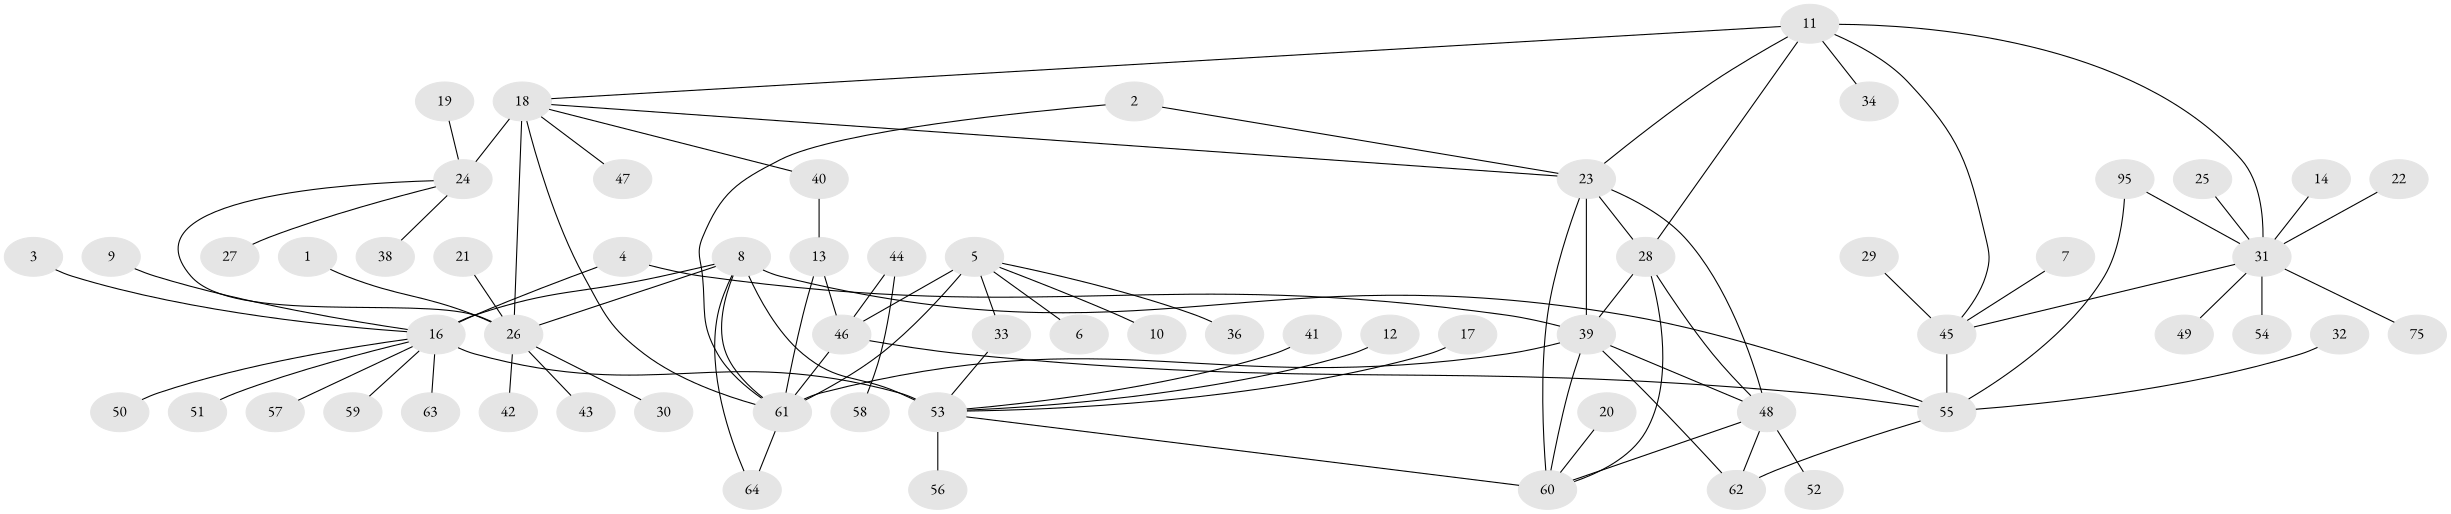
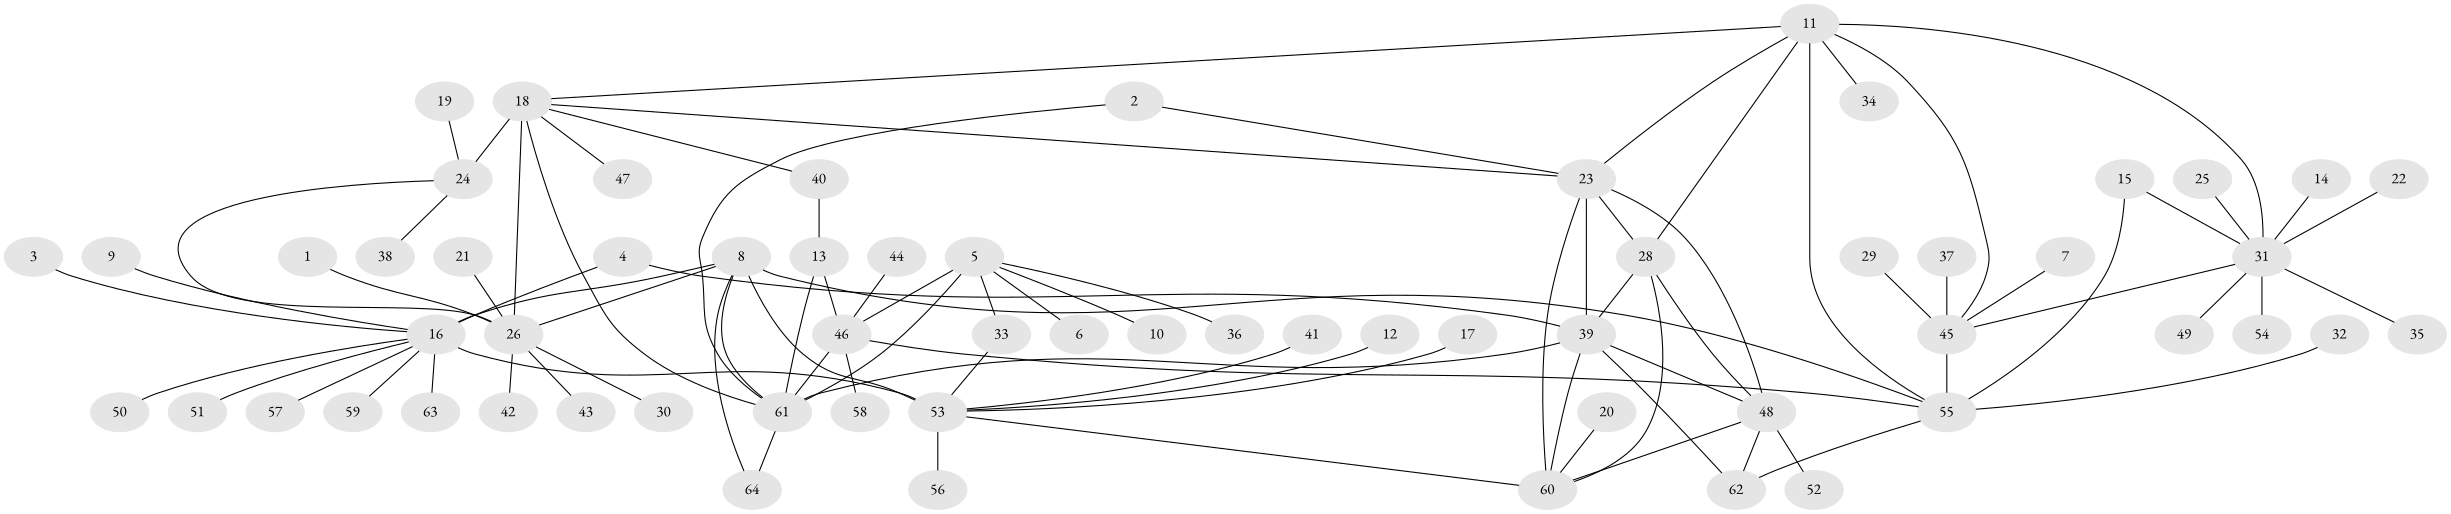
  graph {
    fontname="EB Garamond"
    node [color=gray90 fontname="EB Garamond" style=filled]
    edge [fontname="EB Garamond" weight=1.0]
    1
    26
    30
    42
    43
    2
    23
    61
    39
    28
    60
    48
    64
    3
    16
    53
    50
    51
    57
    59
    63
    4
    62
    5
    6
    10
    33
    36
    46
    13
    55
    58
    7
    45
    8
    56
    9
    11
    18
    31
    34
    24
    40
    47
-   35 [label=75]
+   35
    49
    54
    12
    14
-   15 [label=95]
+   15
    17
-   27
    38
    19
    20
    21
    22
    52
    25
    29
    32
+   37
    41
    44
    1 -- 26
    26 -- 30
    26 -- 42
    26 -- 43
    2 -- 23
    2 -- 61
    23 -- 39 [weight=2.0]
    23 -- 28 [weight=2.0]
    23 -- 60 [weight=2.0]
    23 -- 48 [weight=2.0]
    61 -- 64
    39 -- 61
    39 -- 60
    39 -- 48
    39 -- 62
    28 -- 39
    28 -- 60
    28 -- 48
    48 -- 60
    48 -- 62
    48 -- 52
    3 -- 16
    16 -- 53 [weight=4.0]
    16 -- 50
    16 -- 51
    16 -- 57
    16 -- 59
    16 -- 63
    53 -- 60
    53 -- 56
    4 -- 39
    4 -- 16
    5 -- 61 [weight=4.0]
    5 -- 6
    5 -- 10
    5 -- 33
    5 -- 36
    5 -- 46 [weight=2.0]
    33 -- 53
    46 -- 61 [weight=2.0]
    46 -- 55
-   44 -- 58
+   46 -- 58
    13 -- 61 [weight=2.0]
    13 -- 46
    55 -- 62
    7 -- 45
    45 -- 55 [weight=3.0]
    8 -- 26
    8 -- 61
    8 -- 64
    8 -- 16 [weight=4.0]
    8 -- 53 [weight=4.0]
    8 -- 55
    9 -- 16
    11 -- 23
    11 -- 28
+   11 -- 55 [weight=3.0]
    11 -- 45
    11 -- 18
    11 -- 31
    11 -- 34
    18 -- 26 [weight=3.0]
    18 -- 23
    18 -- 61
    18 -- 24 [weight=6.0]
    18 -- 40
    18 -- 47
    31 -- 45
    31 -- 35
    31 -- 49
    31 -- 54
    24 -- 26 [weight=2.0]
-   24 -- 27
    24 -- 38
    40 -- 13 [weight=2.0]
    12 -- 53
    14 -- 31
    15 -- 55 [weight=3.0]
    15 -- 31
    17 -- 53
    19 -- 24
    20 -- 60
    21 -- 26
    22 -- 31
    25 -- 31
    29 -- 45
    32 -- 55
+   37 -- 45
    41 -- 53
    44 -- 46
  }
